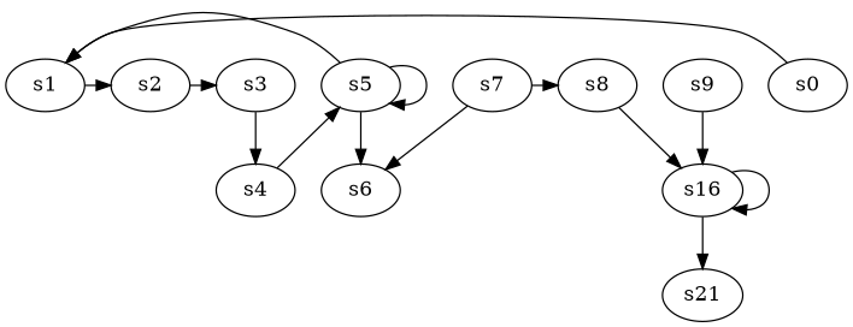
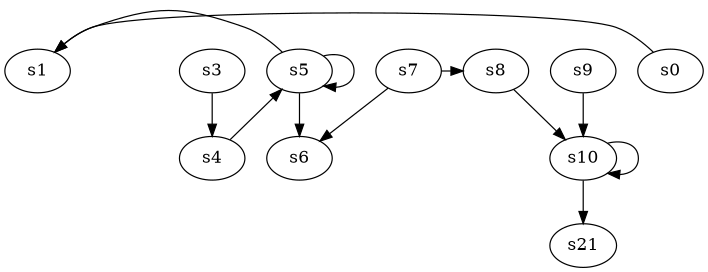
  digraph {
    node [player=1]
    s1
    s0 [player=0]
-   s2 [player=0]
    s3
    s4 [player=0]
    s5
    s6 [player=0]
    s7
    s8 [player=0]
-   s10 [player=0 label=s16]
+   s10 [player=0]
    s9
    n12 [label=s21]
-   s1 -> s2 [constraint="time % 5 == 0"]
    s0 -> s1 [constraint="time == 9"]
-   s2 -> s3 [constraint="time == 7 || time == 14 || time == 18 || time == 19"]
    s3 -> s4
    s4 -> s5 [constraint="time % 3 == 2"]
    s5 -> s1 [constraint="!(time % 3 == 0)"]
    s5 -> s5 [constraint="time % 2 == 0"]
    s5 -> s6
    s7 -> s6 [constraint="time % 4 == 1"]
    s7 -> s8 [constraint="time == 0"]
    s8 -> s10 [constraint="time == 3 || time == 19"]
    s10 -> s10 [constraint="time % 4 == 0"]
    s10 -> n12
    s9 -> s10
  }
